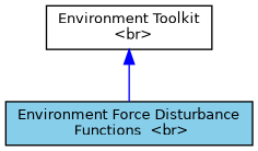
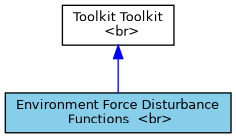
  digraph {
    rankdir=TB
    node [color=black fontname=Helvetica fontsize=10 shape=box style=filled]
-   n1 [fillcolor=white height=0.2 label="Environment Toolkit\l  \<br\>" width=0.4]
+   n1 [fillcolor=white height=0.2 label="Toolkit Toolkit\l  \<br\>" width=0.4]
    n2 [fillcolor=skyblue fontcolor=black height=0.2 label="Environment Force Disturbance\l Functions  \<br\>" width=0.4]
    n1 -> n2 [dir=back fontname=Helvetica fontsize=10 labelfontname=Helvetica labelfontsize=10 shape=plaintext style=solid color=blue]
  }
